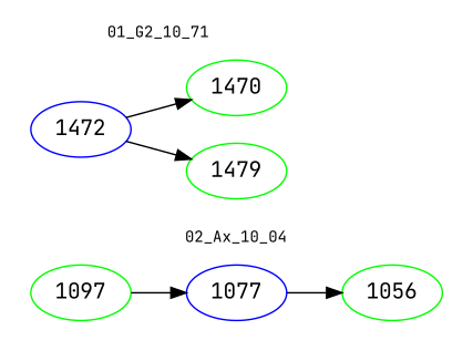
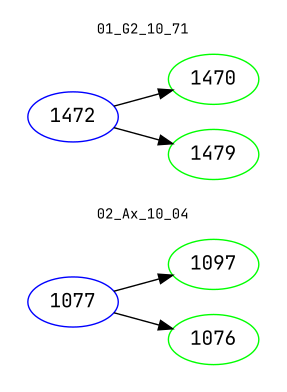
  digraph {
    fontname="JetBrains Mono"
    rankdir=LR
    node [color=green fontname="JetBrains Mono"]
    edge [color=black fontname="JetBrains Mono"]
    n1 [color=blue label=1077]
-   n2 [label=1056]
+   n2 [label=1076]
    n3 [label=1097]
    n4 [color=blue label=1472]
    n5 [label=1479]
    n6 [label=1470]
    subgraph cluster_1 {
      color=white
      fontsize=10
      label="02_Ax_10_04"
      n1
      n2
      n3
    }
    subgraph cluster_2 {
      color=white
      fontsize=10
      label="01_G2_10_71"
      n4
      n5
      n6
    }
    n1 -> n2
-   n3 -> n1
+   n1 -> n3
    n4 -> n5
    n4 -> n6
  }
